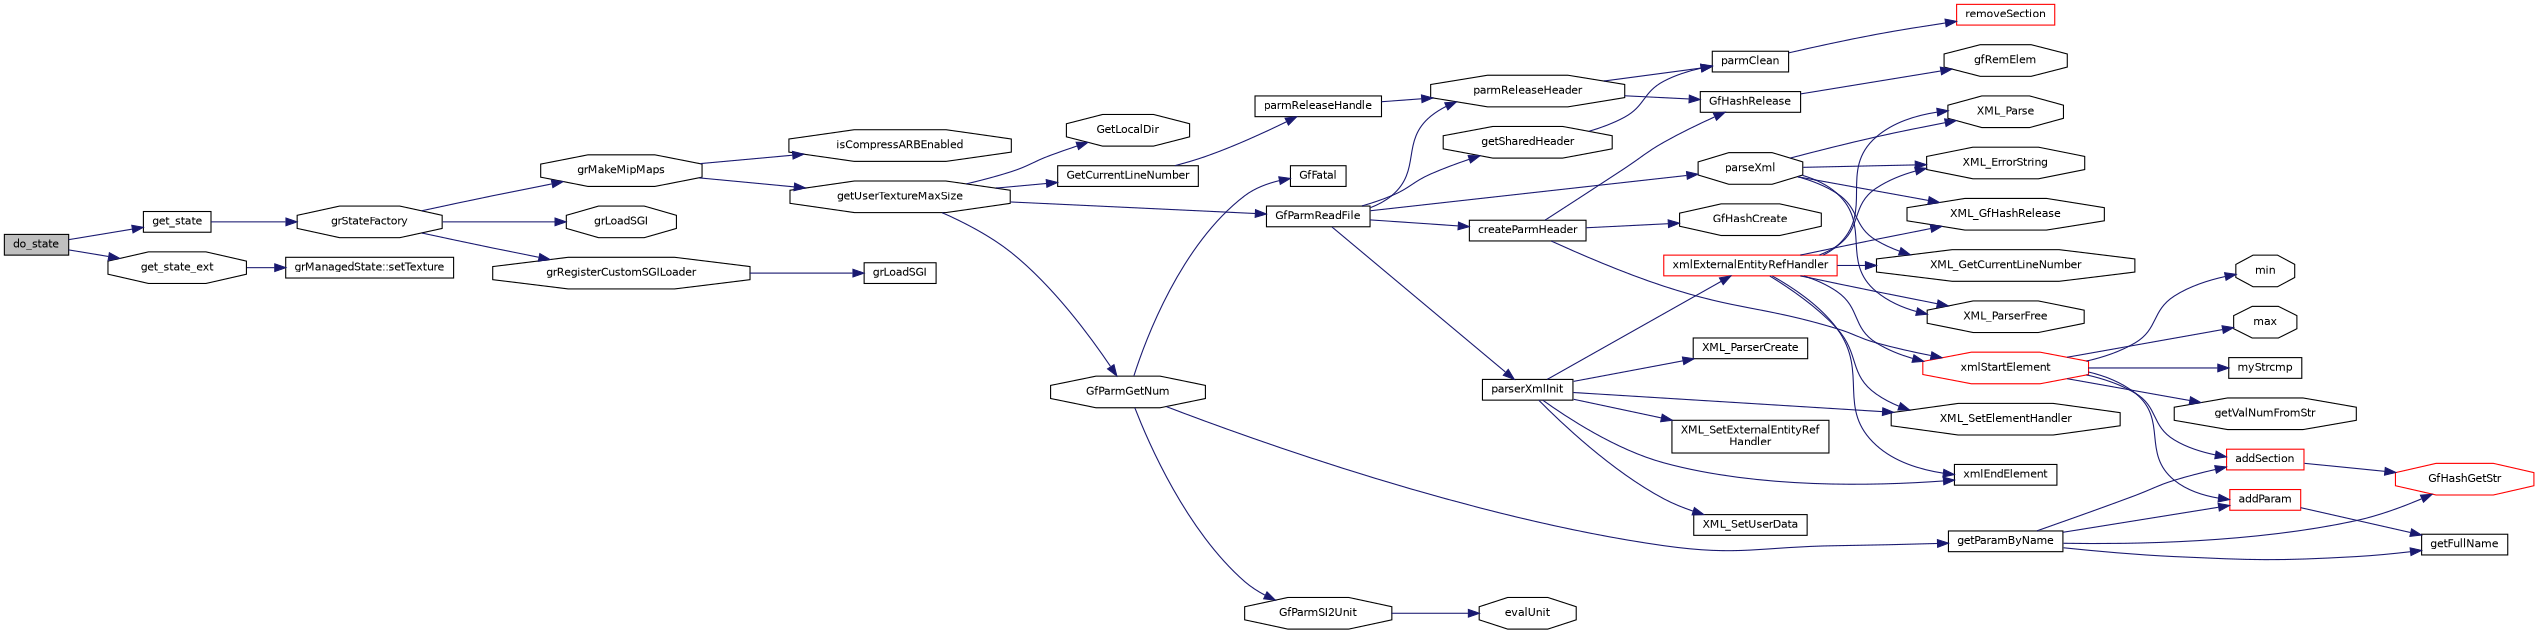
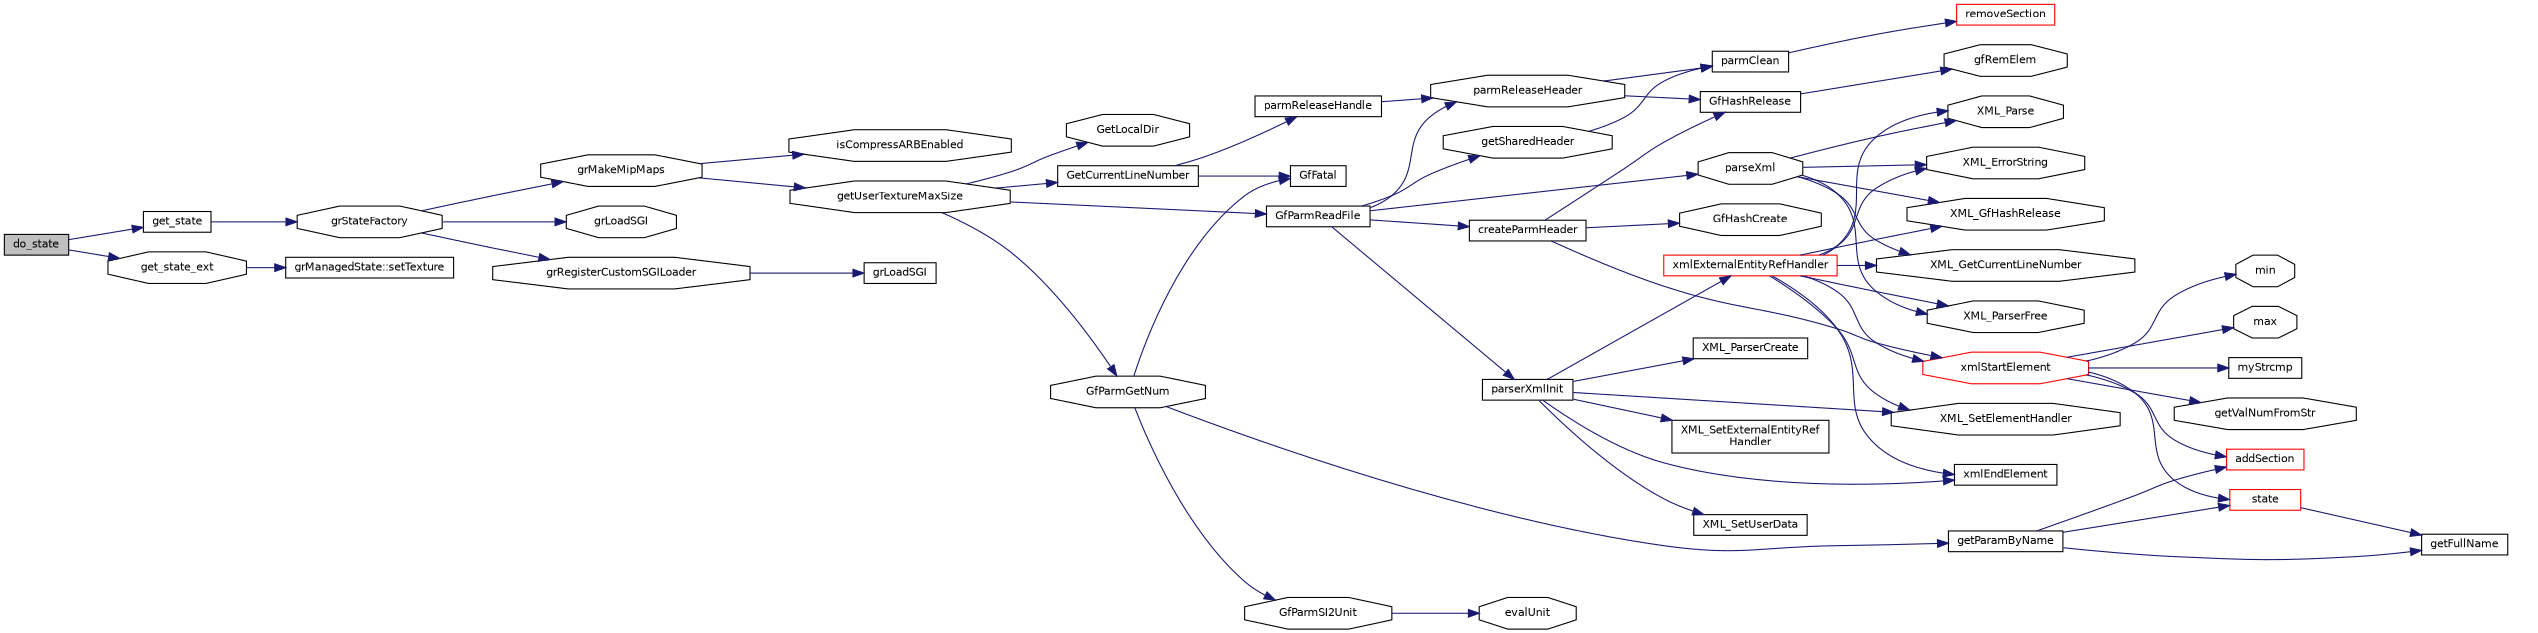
  digraph {
    rankdir=LR
    node [color=black fillcolor=white fontname=Helvetica fontsize=10 shape=octagon style=filled]
    edge [color=midnightblue fontname=Helvetica fontsize=10 labelfontname=Helvetica labelfontsize=10 style=solid]
    n1 [fillcolor=grey75 fontcolor=black height=0.2 label=do_state shape=box width=0.4]
    n2 [height=0.2 label=get_state shape=box width=0.4]
    n3 [height=0.2 label=get_state_ext width=0.4]
    n4 [height=0.2 label=grStateFactory width=0.4]
    n5 [height=0.2 label="grManagedState::setTexture" shape=box width=0.4]
    n6 [height=0.2 label=grMakeMipMaps width=0.4]
    n7 [height=0.2 label=grLoadSGI width=0.4]
    n8 [height=0.2 label=grRegisterCustomSGILoader width=0.4]
    n9 [height=0.2 label=isCompressARBEnabled width=0.4]
    n10 [height=0.2 label=getUserTextureMaxSize width=0.4]
    n11 [height=0.2 label=grLoadSGI shape=box width=0.4]
    n12 [height=0.2 label=GetLocalDir width=0.4]
    n13 [height=0.2 label=GfParmReadFile shape=box width=0.4]
    n14 [height=0.2 label=GfParmGetNum width=0.4]
    n15 [height=0.2 label=GetCurrentLineNumber shape=box width=0.4]
    n16 [height=0.2 label=getSharedHeader width=0.4]
    n17 [height=0.2 label=createParmHeader shape=box width=0.4]
    n18 [height=0.2 label=parserXmlInit shape=box width=0.4]
    n19 [height=0.2 label=parseXml width=0.4]
    n20 [height=0.2 label=parmReleaseHeader width=0.4]
    n21 [height=0.2 label=GfFatal shape=box width=0.4]
    n22 [height=0.2 label=getParamByName shape=box width=0.4]
    n23 [height=0.2 label=GfParmSI2Unit width=0.4]
    n24 [height=0.2 label=parmReleaseHandle shape=box width=0.4]
    n25 [height=0.2 label=parmClean shape=box width=0.4]
    n26 [height=0.2 label=GfHashCreate width=0.4]
    n27 [height=0.2 label=GfHashRelease shape=box width=0.4]
    n28 [color=red height=0.2 label=xmlStartElement width=0.4]
    n29 [height=0.2 label=XML_ParserCreate shape=box width=0.4]
    n30 [height=0.2 label=XML_SetElementHandler width=0.4]
    n31 [height=0.2 label=xmlEndElement shape=box width=0.4]
    n32 [height=0.2 label="XML_SetExternalEntityRef\lHandler" shape=box width=0.4]
    n33 [color=red height=0.2 label=xmlExternalEntityRefHandler shape=box width=0.4]
    n34 [height=0.2 label=XML_SetUserData shape=box width=0.4]
    n35 [height=0.2 label=XML_Parse width=0.4]
    n36 [height=0.2 label=XML_ErrorString width=0.4]
    n37 [height=0.2 label=XML_GfHashRelease width=0.4]
    n38 [height=0.2 label=XML_GetCurrentLineNumber width=0.4]
    n39 [height=0.2 label=XML_ParserFree width=0.4]
    n40 [color=red height=0.2 label=removeSection shape=box width=0.4]
    n41 [height=0.2 label=gfRemElem width=0.4]
    n42 [height=0.2 label=min width=0.4]
    n43 [height=0.2 label=max width=0.4]
    n44 [height=0.2 label=myStrcmp shape=box width=0.4]
    n45 [color=red height=0.2 label=addSection shape=box width=0.4]
-   n46 [color=red height=0.2 label=addParam shape=box width=0.4]
+   n46 [color=red height=0.2 label=state shape=box width=0.4]
    n47 [height=0.2 label=getValNumFromStr width=0.4]
-   n48 [color=red height=0.2 label=GfHashGetStr width=0.4]
    n49 [height=0.2 label=getFullName shape=box width=0.4]
    n50 [height=0.2 label=evalUnit width=0.4]
    n1 -> n2
    n1 -> n3
    n2 -> n4
    n3 -> n5
    n4 -> n6
    n4 -> n7
    n4 -> n8
    n6 -> n9
    n6 -> n10
    n8 -> n11
    n10 -> n12
    n10 -> n13
    n10 -> n14
    n10 -> n15
    n13 -> n16
    n13 -> n17
    n13 -> n18
    n13 -> n19
    n13 -> n20
    n14 -> n21
    n14 -> n22
    n14 -> n23
+   n15 -> n21
    n15 -> n24
    n16 -> n25
    n17 -> n26
    n17 -> n27
    n17 -> n28
    n18 -> n29
    n18 -> n30
    n18 -> n31
    n18 -> n32
    n18 -> n33
    n18 -> n34
    n19 -> n35
    n19 -> n36
    n19 -> n37
    n19 -> n38
    n19 -> n39
    n20 -> n25
    n20 -> n27
    n22 -> n45
    n22 -> n46
-   n22 -> n48
    n22 -> n49
    n23 -> n50
    n24 -> n20
    n25 -> n40
    n27 -> n41
    n28 -> n42
    n28 -> n43
    n28 -> n44
    n28 -> n45
    n28 -> n46
    n28 -> n47
    n33 -> n28
    n33 -> n30
    n33 -> n31
    n33 -> n35
    n33 -> n36
    n33 -> n37
    n33 -> n38
    n33 -> n39
-   n45 -> n48
    n46 -> n49
  }
